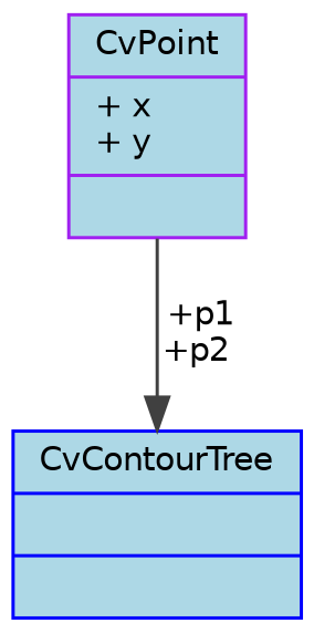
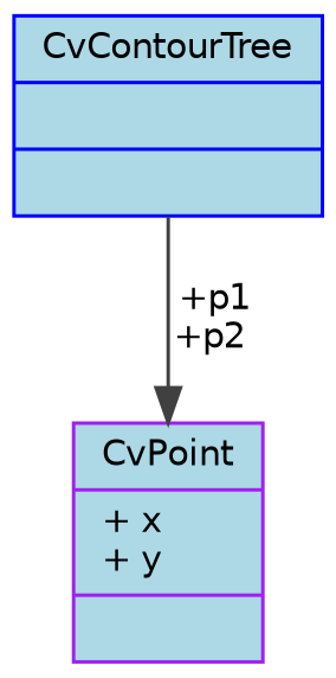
  digraph {
    node [fillcolor=lightblue fontname=Helvetica fontsize=10 shape=record style=filled]
    n1 [color=blue fontcolor=black height=0.2 label="{CvContourTree\n||}" width=0.4]
    n2 [color=purple height=0.2 label="{CvPoint\n|+ x\l+ y\l|}" width=0.4]
-   n2 -> n1 [arrowhead=normal color=grey25 fontname=Helvetica fontsize=10 label=" +p1\n+p2" labelfontname=Helvetica labelfontsize=10 style=solid]
+   n1 -> n2 [arrowhead=normal color=grey25 fontname=Helvetica fontsize=10 label=" +p1\n+p2" labelfontname=Helvetica labelfontsize=10 style=solid]
  }
